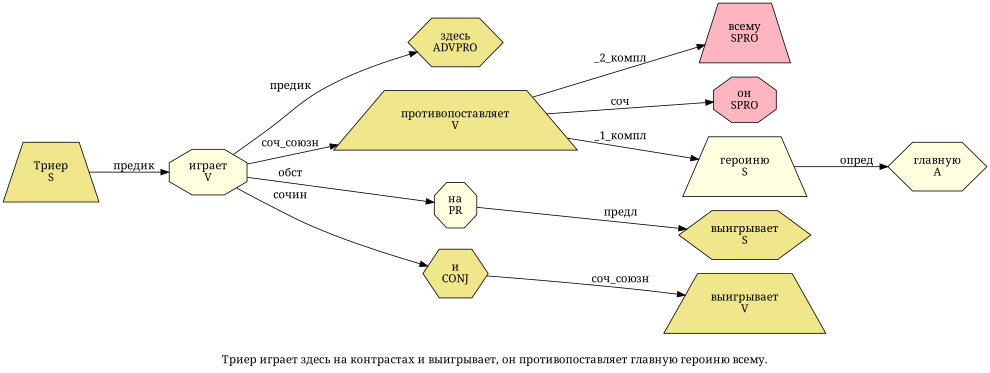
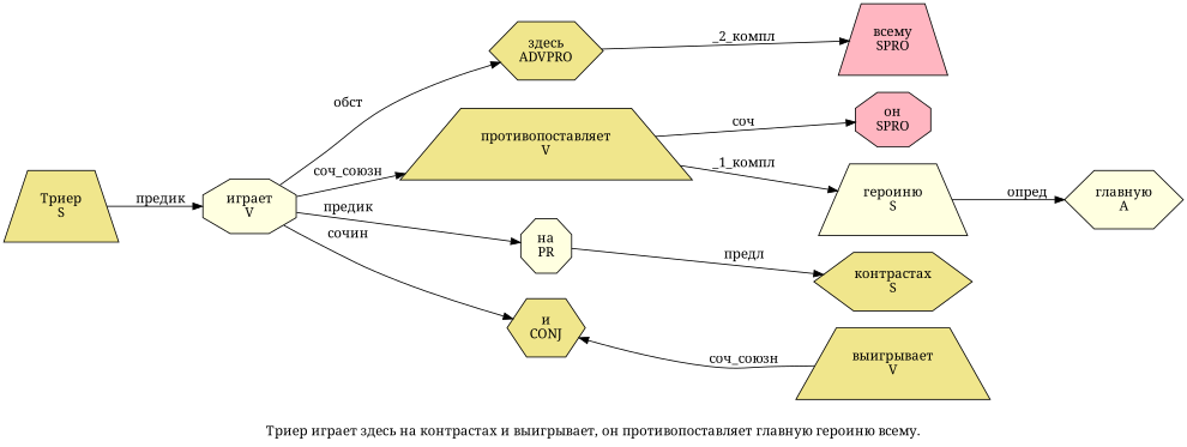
  digraph {
    fontname="Noto Serif"
    label="Триер играет здесь на контрастах и выигрывает, он противопоставляет главную героиню всему."
    rankdir=LR
    node [fillcolor=khaki fontname="Noto Serif" penwidth=1 shape=trapezium style=filled]
    edge [fontname="Noto Serif"]
    n1 [label="Триер\nS"]
    n2 [fillcolor=lightyellow label="играет\nV" shape=octagon]
    n3 [label="здесь\nADVPRO" shape=hexagon]
    n4 [fillcolor=lightyellow label="на\nPR" shape=octagon]
    n5 [label="и\nCONJ" shape=hexagon]
    n6 [label="противопоставляет\nV"]
-   n7 [label="выигрывает\nS" shape=hexagon]
+   n7 [label="контрастах\nS" shape=hexagon]
    n8 [label="выигрывает\nV"]
    n9 [fillcolor=lightpink label="он\nSPRO" shape=octagon]
    n10 [fillcolor=lightyellow label="героиню\nS"]
    n11 [fillcolor=lightpink label="всему\nSPRO"]
    n12 [fillcolor=lightyellow label="главную\nA" shape=hexagon]
    n1 -> n2 [label="предик"]
-   n2 -> n3 [label="предик"]
-   n2 -> n4 [label="обст"]
+   n2 -> n3 [label="обст"]
+   n2 -> n4 [label="предик"]
    n2 -> n5 [label="сочин"]
    n2 -> n6 [label="соч_союзн"]
    n4 -> n7 [label="предл"]
-   n5 -> n8 [label="соч_союзн"]
+   n8 -> n5 [label="соч_союзн"]
    n6 -> n9 [label="соч"]
    n6 -> n10 [label="_1_компл"]
-   n6 -> n11 [label="_2_компл"]
+   n3 -> n11 [label="_2_компл"]
    n10 -> n12 [label="опред"]
  }
